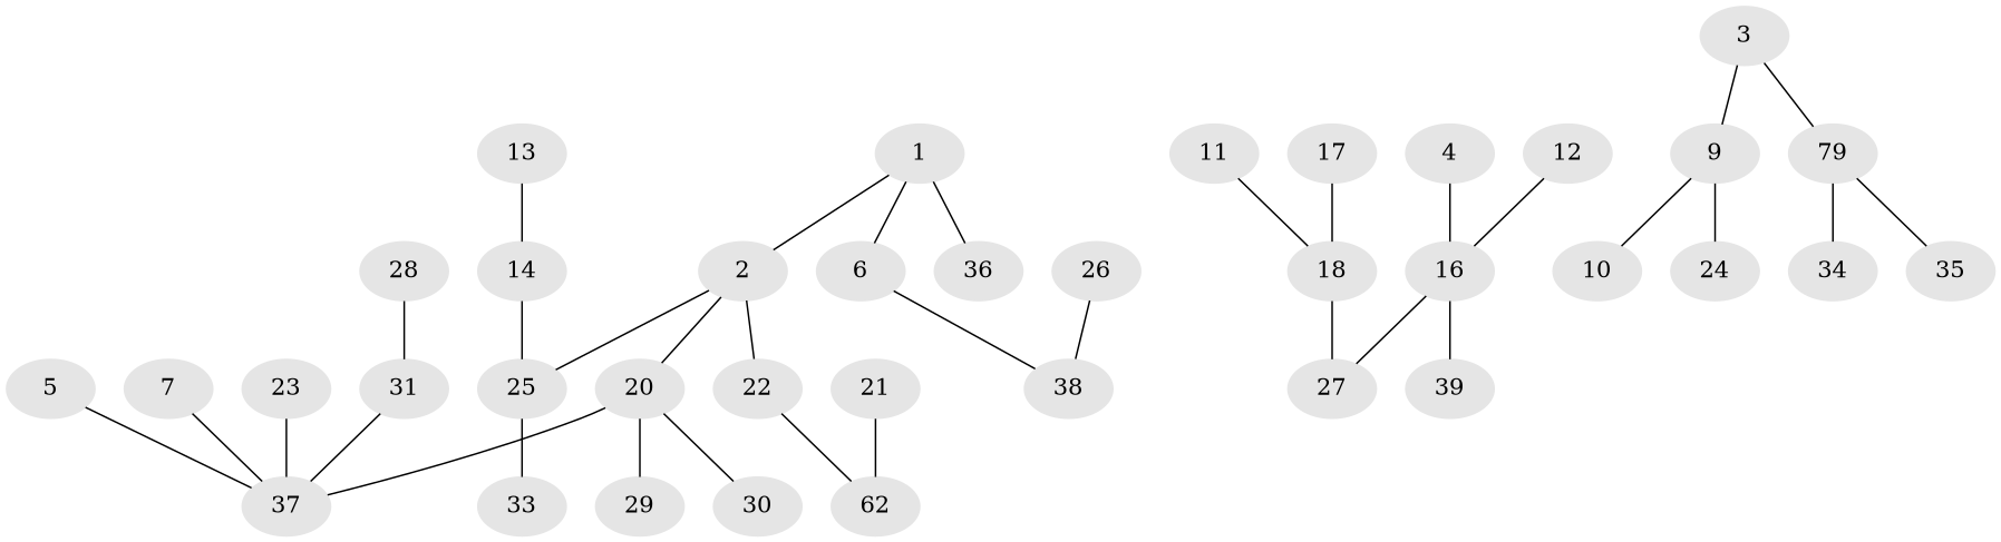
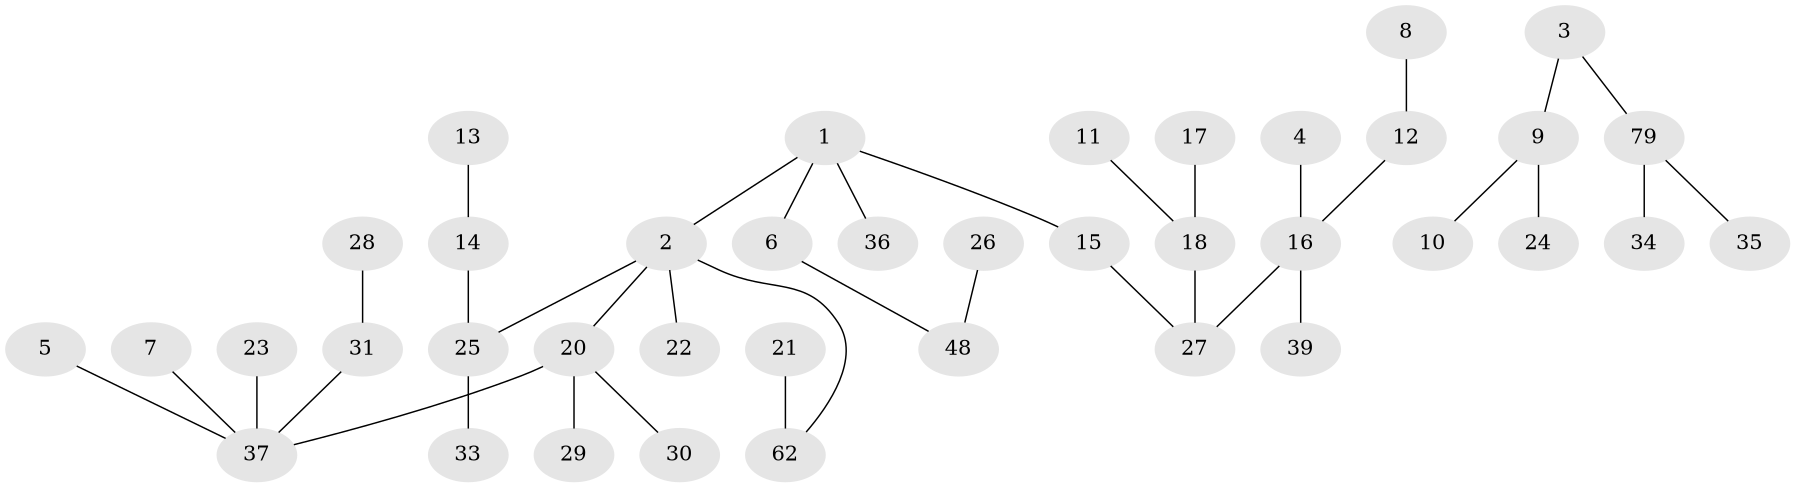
  graph {
    node [color=gray90 style=filled]
    edge [weight=1.0]
    1
    2
    6
+   15
    36
    20
    22
    25
    n9 [label=62]
-   38
+   38 [label=48]
    9
    10
    24
    27
    37
    29
    30
    33
    3
    n20 [label=79]
    34
    35
    4
    16
    39
    5
    7
+   8
    12
    11
    18
    13
    14
    17
    21
    23
    26
    28
    31
    1 -- 2
    1 -- 6
+   1 -- 15
    1 -- 36
    2 -- 20
    2 -- 22
    2 -- 25
-   22 -- n9
+   2 -- n9
    6 -- 38
+   15 -- 27
    20 -- 37
    20 -- 29
    20 -- 30
    25 -- 33
    9 -- 10
    9 -- 24
    3 -- 9
    3 -- n20
    n20 -- 34
    n20 -- 35
    4 -- 16
    16 -- 27
    16 -- 39
    5 -- 37
    7 -- 37
+   8 -- 12
    12 -- 16
    11 -- 18
    18 -- 27
    13 -- 14
    14 -- 25
    17 -- 18
    21 -- n9
    23 -- 37
    26 -- 38
    28 -- 31
    31 -- 37
  }
